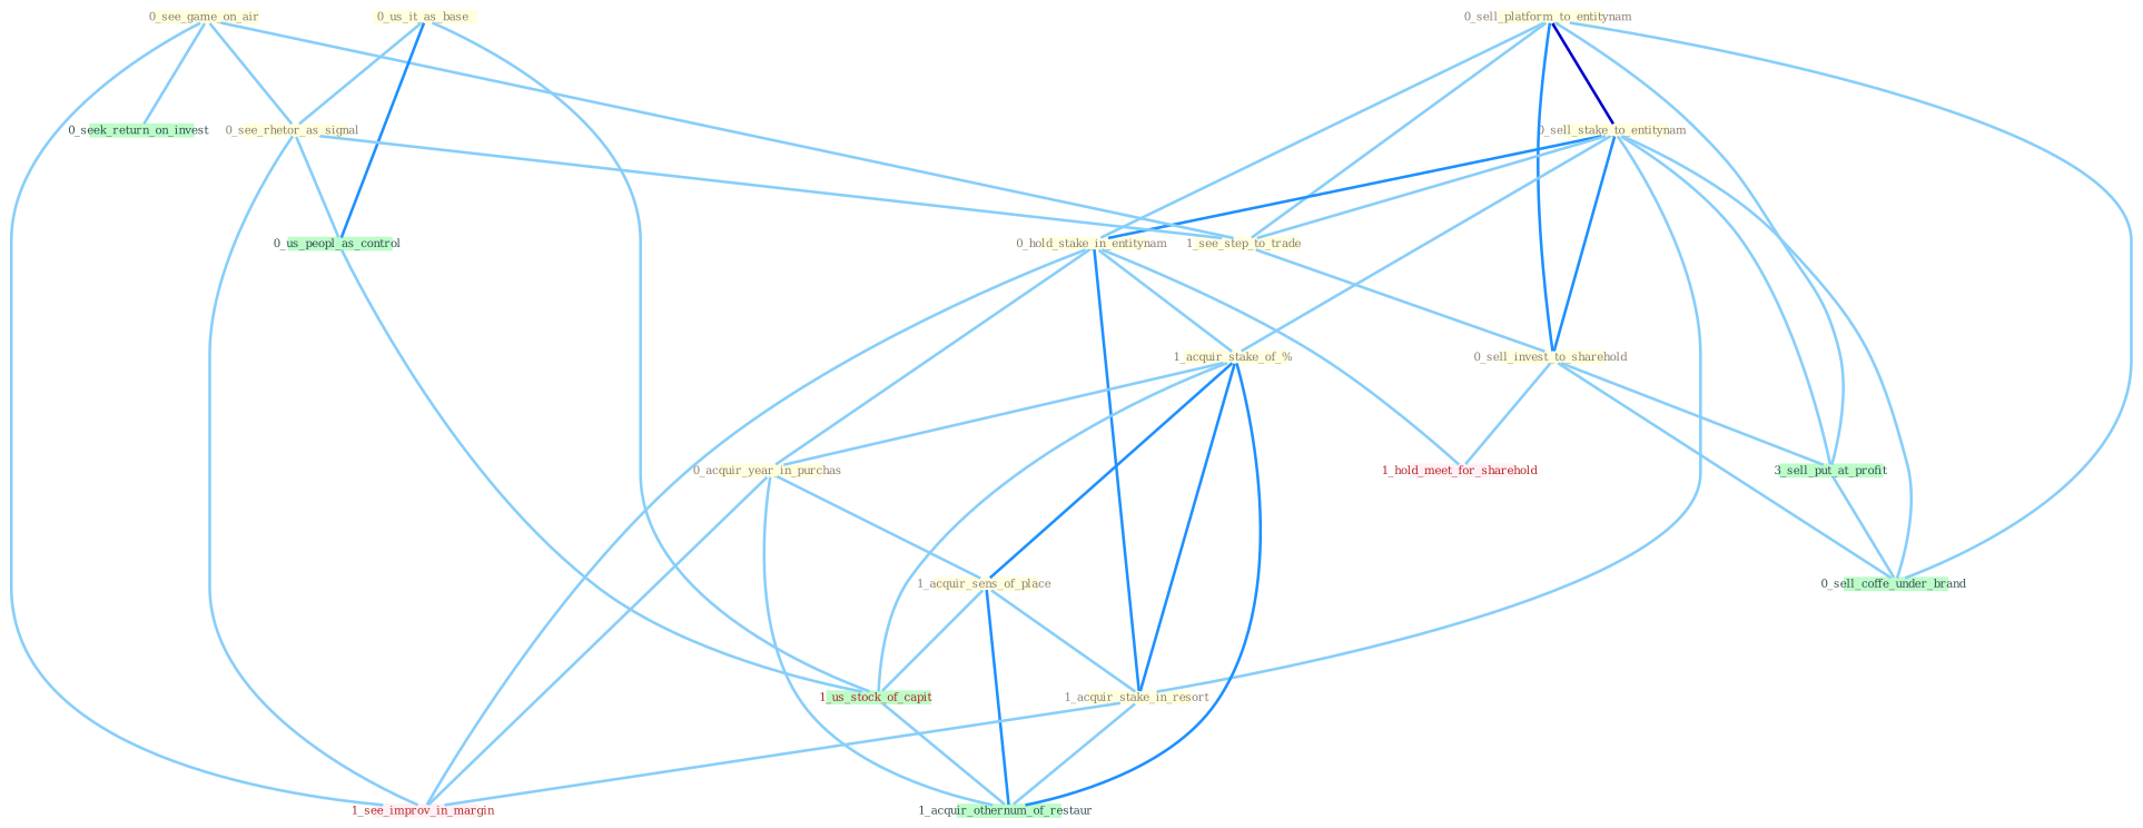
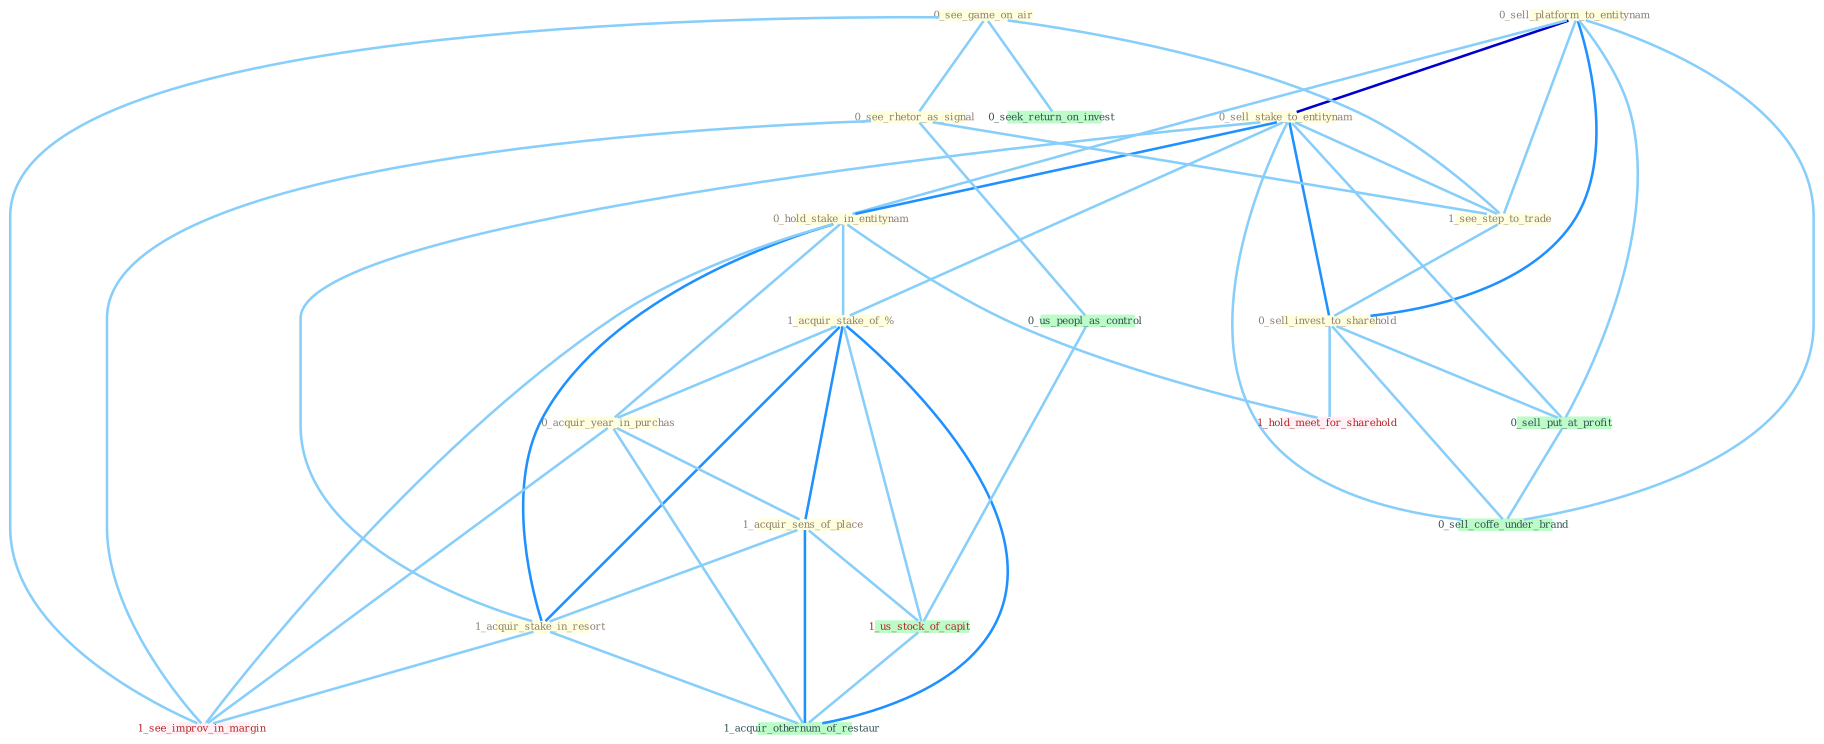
  graph {
    node [color="#ffffe0" fixedsize=true fontcolor="#8b7d6b" fontsize=4 shape=polygon style=filled]
    edge [color="#87cefa" w=1]
    "0_sell_platform_to_entitynam " [height=.06 width=.5]
    "0_sell_stake_to_entitynam " [height=.06 width=.5]
    "0_see_game_on_air " [height=.06 width=.5]
    "0_hold_stake_in_entitynam " [height=.06 width=.5]
    "1_acquir_stake_of_% " [height=.06 width=.5]
    "0_acquir_year_in_purchas " [height=.06 width=.5]
    "1_acquir_sens_of_place " [height=.06 width=.5]
-   "0_us_it_as_base " [height=.06 width=.5]
    "0_see_rhetor_as_signal " [height=.06 width=.5]
    "1_see_step_to_trade " [height=.06 width=.5]
    "1_acquir_stake_in_resort " [height=.06 width=.5]
    "0_sell_invest_to_sharehold " [height=.06 width=.5]
    "1_see_improv_in_margin " [color="#fff0f5" fontcolor="#b22222" height=.06 width=.5]
    "1_hold_meet_for_sharehold " [color="#fff0f5" fontcolor="#b22222" height=.06 width=.5]
-   "0_sell_put_at_profit " [color="#BDFCC9" fontcolor="#2f4f4f" height=.06 width=.5 label="3_sell_put_at_profit"]
+   "0_sell_put_at_profit " [color="#BDFCC9" fontcolor="#2f4f4f" height=.06 width=.5]
    "0_sell_coffe_under_brand " [color="#BDFCC9" fontcolor="#2f4f4f" height=.06 width=.5]
    "0_seek_return_on_invest " [color="#BDFCC9" fontcolor="#2f4f4f" height=.06 width=.5]
    "1_us_stock_of_capit " [color="#BDFCC9" fontcolor="#b22222" height=.06 width=.5]
    "1_acquir_othernum_of_restaur " [color="#BDFCC9" fontcolor="#2f4f4f" height=.06 width=.5]
    "0_us_peopl_as_control " [color="#BDFCC9" fontcolor="#2f4f4f" height=.06 width=.5]
    subgraph sub_1 {
      "0_sell_platform_to_entitynam "
      "0_sell_stake_to_entitynam "
      "0_see_game_on_air "
      "0_hold_stake_in_entitynam "
      "1_acquir_stake_of_% "
      "0_acquir_year_in_purchas "
      "1_acquir_sens_of_place "
-     "0_us_it_as_base "
      "0_see_rhetor_as_signal "
      "1_see_step_to_trade "
      "1_acquir_stake_in_resort "
      "0_sell_invest_to_sharehold "
    }
    subgraph sub_2 {
      "1_see_improv_in_margin "
      "1_hold_meet_for_sharehold "
    }
    "0_sell_platform_to_entitynam " -- "0_sell_stake_to_entitynam " [color="#0000cd" w=3]
    "0_sell_platform_to_entitynam " -- "0_hold_stake_in_entitynam "
    "0_sell_platform_to_entitynam " -- "1_see_step_to_trade "
    "0_sell_platform_to_entitynam " -- "0_sell_invest_to_sharehold " [color="#1e90ff" w=2]
    "0_sell_platform_to_entitynam " -- "0_sell_put_at_profit "
    "0_sell_platform_to_entitynam " -- "0_sell_coffe_under_brand "
    "0_sell_stake_to_entitynam " -- "0_hold_stake_in_entitynam " [color="#1e90ff" w=2]
    "0_sell_stake_to_entitynam " -- "1_acquir_stake_of_% "
    "0_sell_stake_to_entitynam " -- "1_see_step_to_trade "
    "0_sell_stake_to_entitynam " -- "1_acquir_stake_in_resort "
    "0_sell_stake_to_entitynam " -- "0_sell_invest_to_sharehold " [color="#1e90ff" w=2]
    "0_sell_stake_to_entitynam " -- "0_sell_put_at_profit "
    "0_sell_stake_to_entitynam " -- "0_sell_coffe_under_brand "
    "0_see_game_on_air " -- "0_see_rhetor_as_signal "
    "0_see_game_on_air " -- "1_see_step_to_trade "
    "0_see_game_on_air " -- "1_see_improv_in_margin "
    "0_see_game_on_air " -- "0_seek_return_on_invest "
    "0_hold_stake_in_entitynam " -- "1_acquir_stake_of_% "
    "0_hold_stake_in_entitynam " -- "0_acquir_year_in_purchas "
    "0_hold_stake_in_entitynam " -- "1_acquir_stake_in_resort " [color="#1e90ff" w=2]
    "0_hold_stake_in_entitynam " -- "1_see_improv_in_margin "
    "0_hold_stake_in_entitynam " -- "1_hold_meet_for_sharehold "
    "1_acquir_stake_of_% " -- "0_acquir_year_in_purchas "
    "1_acquir_stake_of_% " -- "1_acquir_sens_of_place " [color="#1e90ff" w=2]
    "1_acquir_stake_of_% " -- "1_acquir_stake_in_resort " [color="#1e90ff" w=2]
    "1_acquir_stake_of_% " -- "1_us_stock_of_capit "
    "1_acquir_stake_of_% " -- "1_acquir_othernum_of_restaur " [color="#1e90ff" w=2]
    "0_acquir_year_in_purchas " -- "1_acquir_sens_of_place "
    "0_acquir_year_in_purchas " -- "1_see_improv_in_margin "
    "0_acquir_year_in_purchas " -- "1_acquir_othernum_of_restaur "
    "1_acquir_sens_of_place " -- "1_acquir_stake_in_resort "
    "1_acquir_sens_of_place " -- "1_us_stock_of_capit "
    "1_acquir_sens_of_place " -- "1_acquir_othernum_of_restaur " [color="#1e90ff" w=2]
-   "0_us_it_as_base " -- "0_see_rhetor_as_signal "
-   "0_us_it_as_base " -- "1_us_stock_of_capit "
-   "0_us_it_as_base " -- "0_us_peopl_as_control " [color="#1e90ff" w=2]
    "0_see_rhetor_as_signal " -- "1_see_step_to_trade "
    "0_see_rhetor_as_signal " -- "1_see_improv_in_margin "
    "0_see_rhetor_as_signal " -- "0_us_peopl_as_control "
    "1_see_step_to_trade " -- "0_sell_invest_to_sharehold "
    "1_acquir_stake_in_resort " -- "1_see_improv_in_margin "
    "1_acquir_stake_in_resort " -- "1_acquir_othernum_of_restaur "
    "0_sell_invest_to_sharehold " -- "1_hold_meet_for_sharehold "
    "0_sell_invest_to_sharehold " -- "0_sell_put_at_profit "
    "0_sell_invest_to_sharehold " -- "0_sell_coffe_under_brand "
    "0_sell_put_at_profit " -- "0_sell_coffe_under_brand "
    "1_us_stock_of_capit " -- "1_acquir_othernum_of_restaur "
    "0_us_peopl_as_control " -- "1_us_stock_of_capit "
  }
